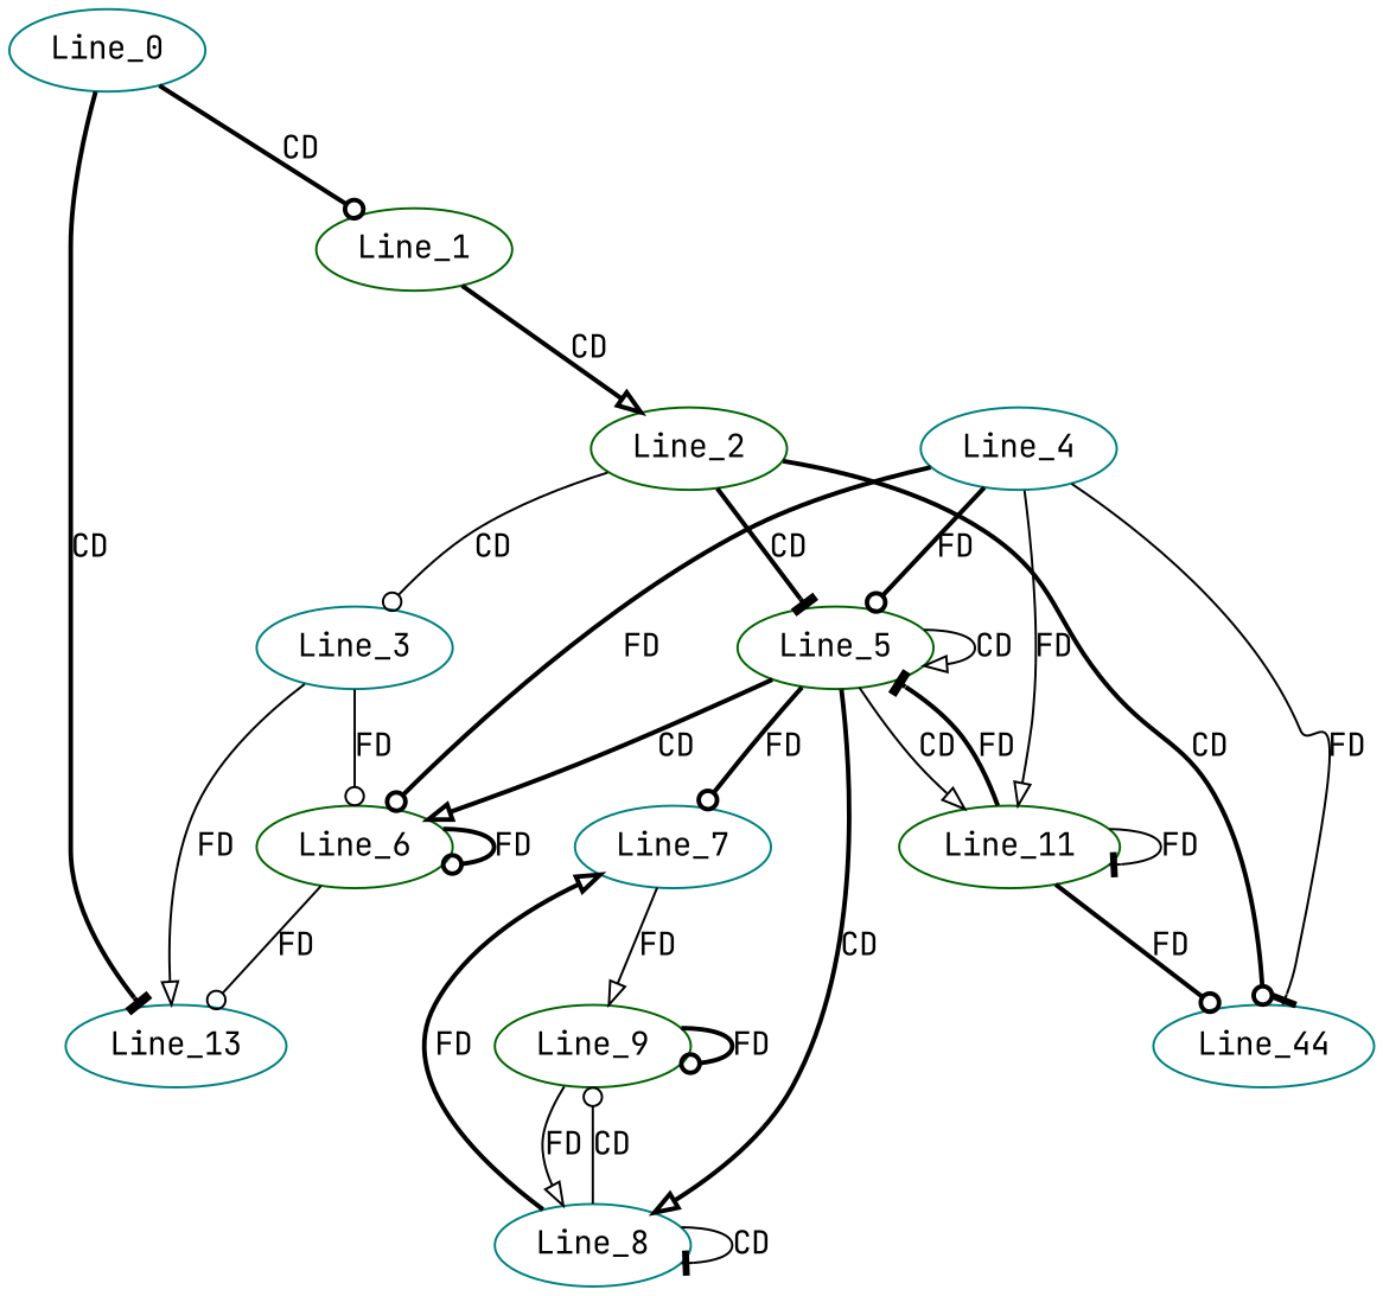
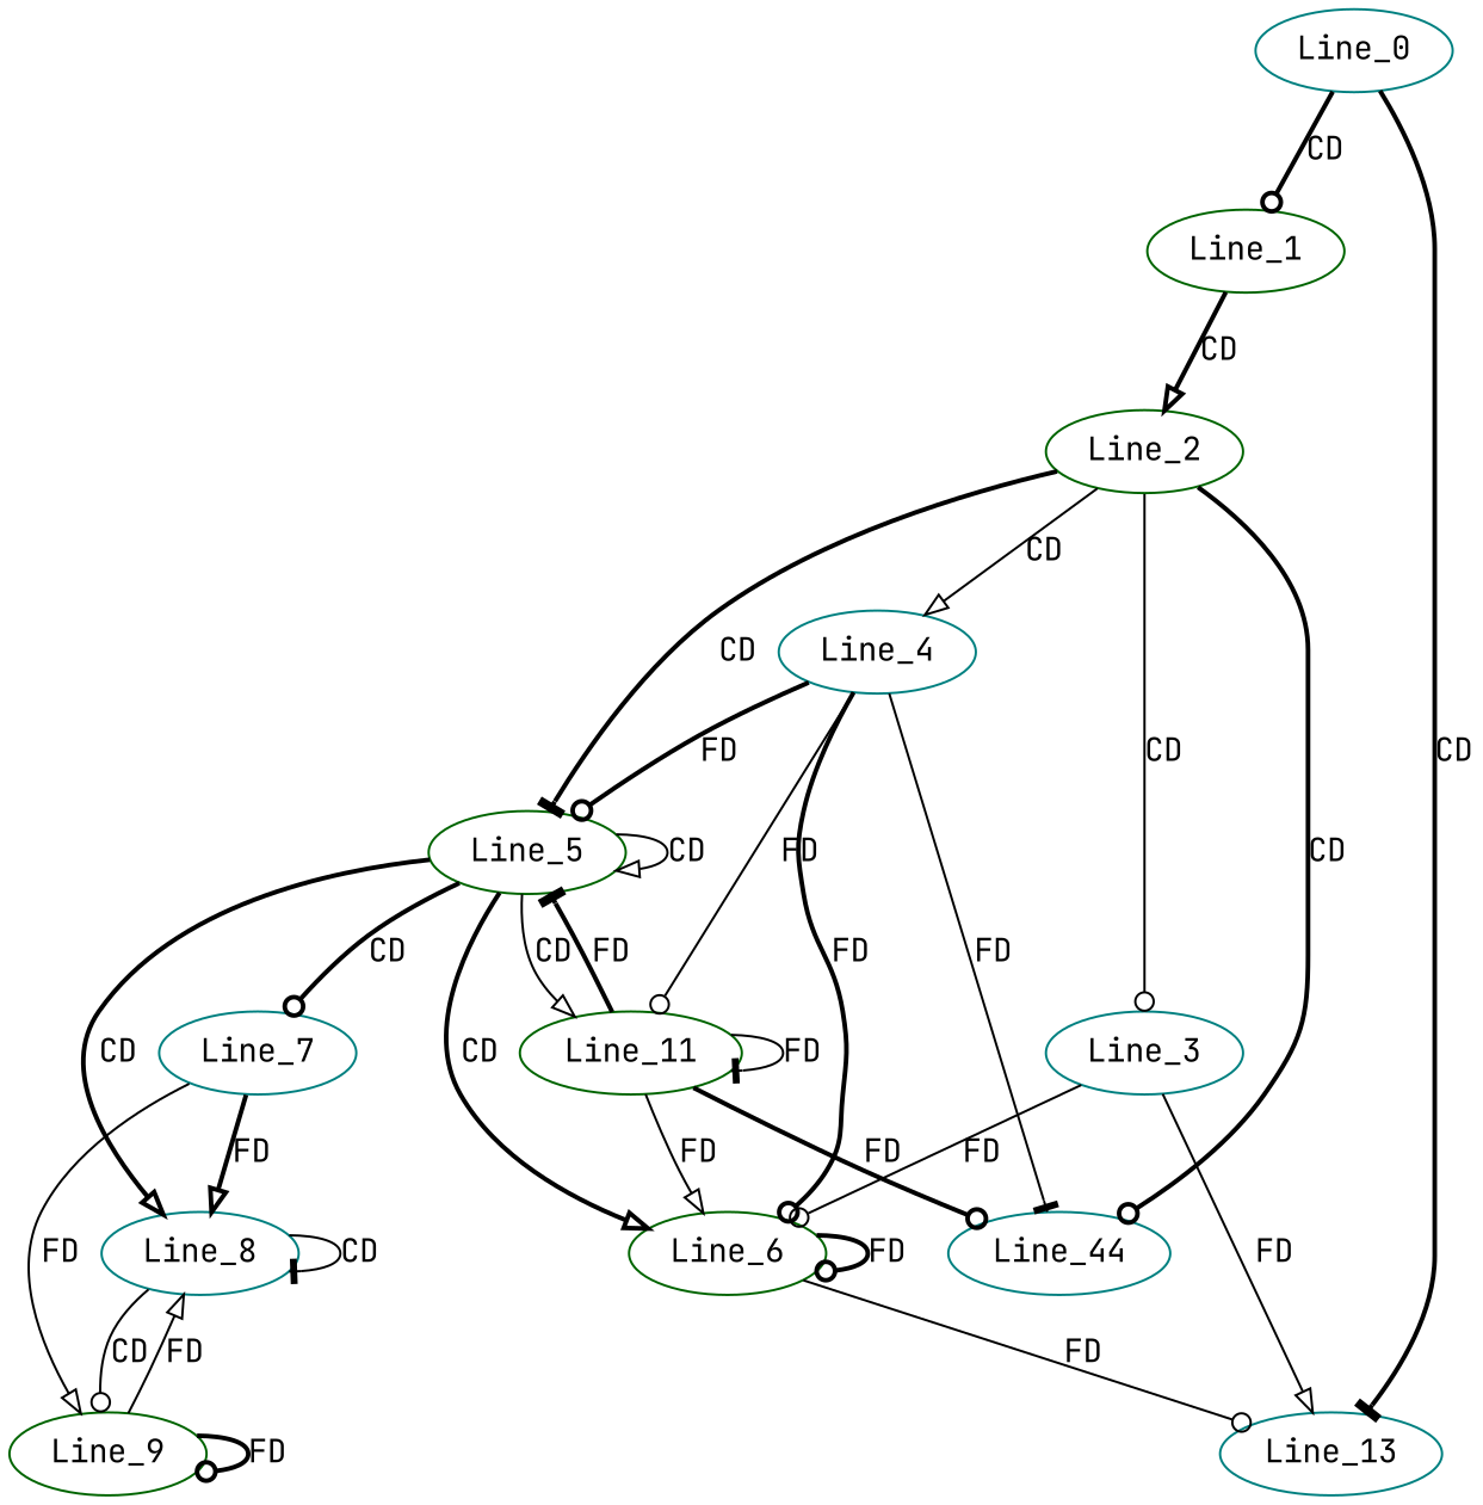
  digraph {
    fontname="JetBrains Mono"
    node [color=teal fontname="JetBrains Mono"]
    edge [arrowhead=odot fontname="JetBrains Mono" style=bold]
    Line_0
    Line_1 [color=darkgreen]
    Line_13
    Line_2 [color=darkgreen]
    Line_3
    Line_4
    Line_5 [color=darkgreen]
    n8 [label=Line_44]
    Line_6 [color=darkgreen]
    Line_11 [color=darkgreen]
    Line_7
    Line_8
    Line_9 [color=darkgreen]
    Line_0 -> Line_1 [label=CD]
    Line_0 -> Line_13 [arrowhead=tee label=CD]
    Line_1 -> Line_2 [arrowhead=onormal label=CD]
    Line_2 -> Line_3 [label=CD style=solid]
+   Line_2 -> Line_4 [arrowhead=onormal label=CD style=solid]
    Line_2 -> Line_5 [arrowhead=tee label=CD]
    Line_2 -> n8 [label=CD]
    Line_3 -> Line_13 [arrowhead=onormal label=FD style=solid]
    Line_3 -> Line_6 [label=FD style=solid]
    Line_4 -> Line_5 [label=FD]
    Line_4 -> n8 [arrowhead=tee label=FD style=solid]
    Line_4 -> Line_6 [label=FD]
-   Line_4 -> Line_11 [arrowhead=onormal label=FD style=solid]
+   Line_4 -> Line_11 [label=FD style=solid]
    Line_5 -> Line_5 [arrowhead=onormal label=CD style=solid]
    Line_5 -> Line_6 [arrowhead=onormal label=CD]
    Line_5 -> Line_11 [arrowhead=onormal label=CD style=solid]
-   Line_5 -> Line_7 [label=FD]
+   Line_5 -> Line_7 [label=CD]
    Line_5 -> Line_8 [arrowhead=onormal label=CD]
    Line_6 -> Line_13 [label=FD style=solid]
    Line_6 -> Line_6 [label=FD]
    Line_11 -> Line_5 [arrowhead=tee label=FD]
    Line_11 -> n8 [label=FD]
+   Line_11 -> Line_6 [arrowhead=onormal label=FD style=solid]
    Line_11 -> Line_11 [arrowhead=tee label=FD style=solid]
-   Line_8 -> Line_7 [arrowhead=onormal label=FD]
+   Line_7 -> Line_8 [arrowhead=onormal label=FD]
    Line_7 -> Line_9 [arrowhead=onormal label=FD style=solid]
    Line_8 -> Line_8 [arrowhead=tee label=CD style=solid]
    Line_8 -> Line_9 [label=CD style=solid]
    Line_9 -> Line_8 [arrowhead=onormal label=FD style=solid]
    Line_9 -> Line_9 [label=FD]
  }
